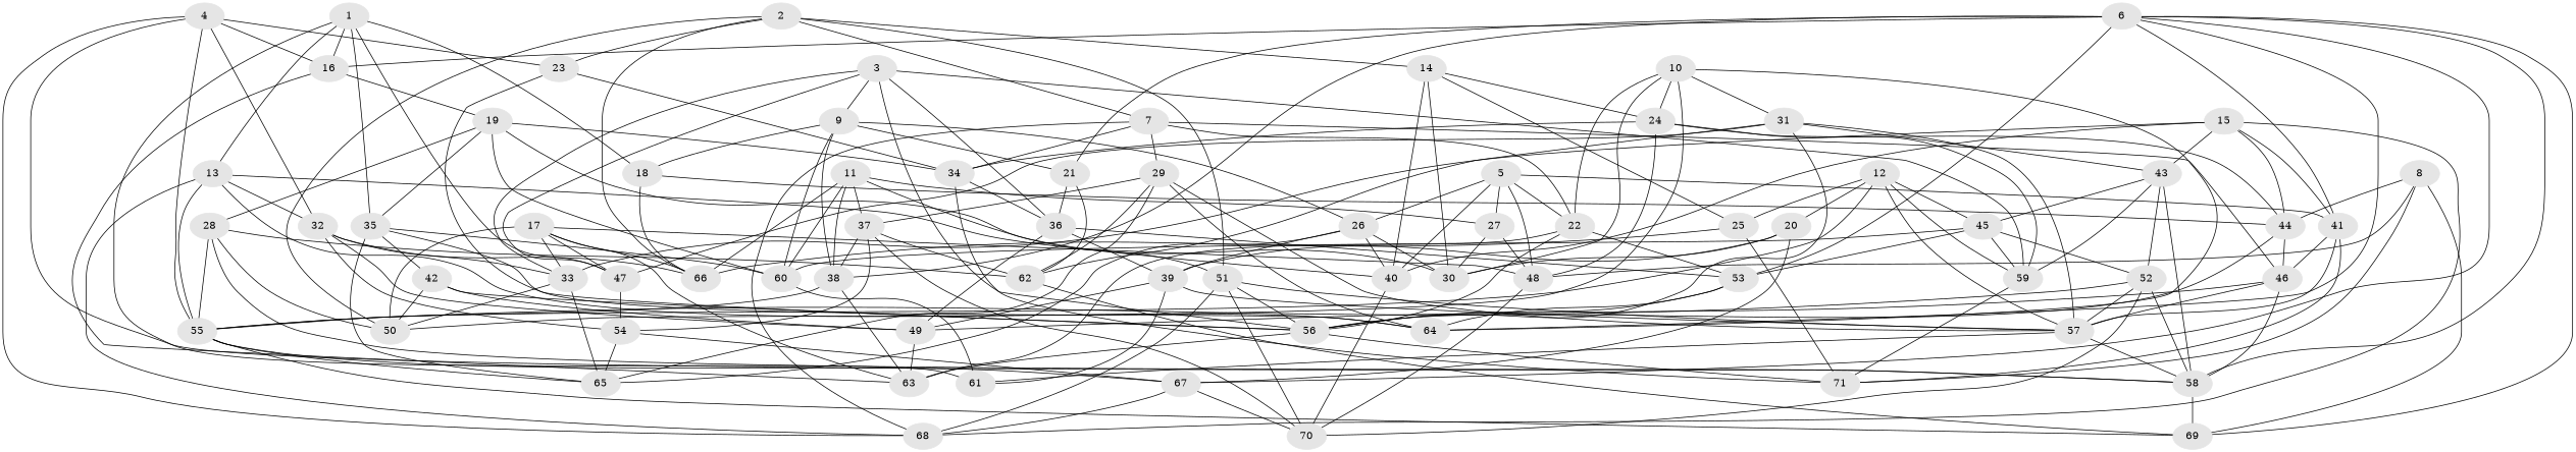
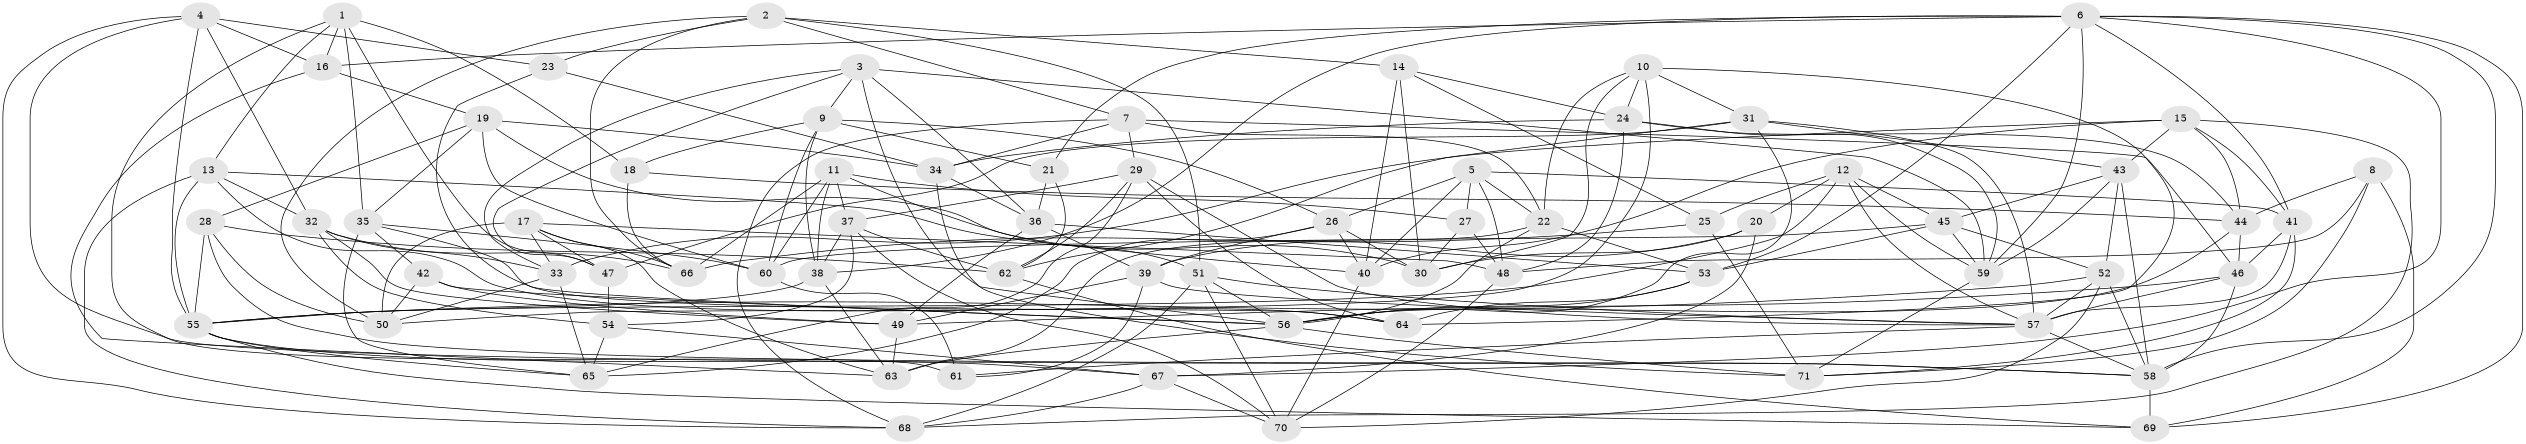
  graph {
    node [color=gray90 style=filled]
    edge [weight=1.0]
    1
    13
    16
    18
    35
    47
    61
    32
    55
    68
    40
    64
    19
    63
    66
    44
    60
    65
    42
    54
    2
    7
    14
    23
    50
    51
    22
    29
    34
    46
    24
    30
    25
    56
    57
    70
    3
    9
    33
    36
    59
    26
    21
    38
    53
    39
    49
    71
    4
    58
    67
    69
    5
    27
    41
    48
    6
    62
    37
    8
    10
    31
    43
    11
    12
    20
    45
    52
    15
    28
    17
    1 -- 13
    1 -- 16
    1 -- 18
    1 -- 35
    1 -- 47
    1 -- 61
    13 -- 32
    13 -- 55
    13 -- 68
    13 -- 40
    13 -- 64
    16 -- 19
    16 -- 63
    18 -- 66
    18 -- 44
    35 -- 64
    35 -- 60
    35 -- 65
    35 -- 42
    47 -- 54 [weight=2.0]
    32 -- 66
    32 -- 54
    32 -- 33
    32 -- 49
    55 -- 65
    55 -- 67
    55 -- 69
    40 -- 70
    19 -- 35
    19 -- 60
    19 -- 34
    19 -- 30
    19 -- 28
    44 -- 46
    44 -- 56
    60 -- 61
    42 -- 50
    42 -- 56
    42 -- 49
    54 -- 65
    54 -- 67
    2 -- 66
    2 -- 7
    2 -- 14
    2 -- 23
    2 -- 50
    2 -- 51
    7 -- 68
    7 -- 22
    7 -- 29
    7 -- 34
    7 -- 46
    14 -- 40
    14 -- 24
    14 -- 30
    14 -- 25
    23 -- 34
    23 -- 56
    51 -- 68
    51 -- 56
    51 -- 57
    51 -- 70
    22 -- 63
    22 -- 56
    22 -- 53
    29 -- 64
    29 -- 65
    29 -- 57
    29 -- 62
    29 -- 37
    34 -- 36
    34 -- 71
    46 -- 57
    46 -- 49
    46 -- 58
    24 -- 44
    24 -- 34
    24 -- 59
    24 -- 48
    25 -- 66
    25 -- 71
    56 -- 63
    56 -- 71
    57 -- 61
    57 -- 58
    3 -- 47
    3 -- 56
    3 -- 9
    3 -- 33
    3 -- 36
    3 -- 59
    9 -- 18
    9 -- 60
    9 -- 26
    9 -- 21
    9 -- 38
    33 -- 65
    33 -- 50
    36 -- 53
    36 -- 39
    36 -- 49
    59 -- 71
    26 -- 40
    26 -- 65
    26 -- 30
    26 -- 39
    21 -- 36
    21 -- 62
    38 -- 55
    38 -- 63
    53 -- 64
    53 -- 56
    39 -- 61
    39 -- 57
    39 -- 49
    49 -- 63
    4 -- 16
    4 -- 32
    4 -- 55
    4 -- 68
    4 -- 23
    4 -- 58
    58 -- 69
    67 -- 68
    67 -- 70
    5 -- 40
    5 -- 22
    5 -- 26
    5 -- 27
    5 -- 41
    5 -- 48
    27 -- 30
    27 -- 48
    41 -- 46
    41 -- 57
    41 -- 71
    48 -- 70
    6 -- 16 [weight=2.0]
-   6 -- 64
+   6 -- 59
    6 -- 21
    6 -- 38
    6 -- 53
    6 -- 58
    6 -- 67
    6 -- 69
    6 -- 41
    62 -- 69
    37 -- 54
    37 -- 70
    37 -- 38
    37 -- 62
    8 -- 44
    8 -- 71
    8 -- 69
    8 -- 48
    10 -- 64
    10 -- 50
    10 -- 22
    10 -- 24
    10 -- 30
    10 -- 31
    31 -- 47
    31 -- 56
    31 -- 57
    31 -- 62
    31 -- 43
    43 -- 59
    43 -- 58
    43 -- 45
    43 -- 52
    11 -- 66
    11 -- 60
    11 -- 51
    11 -- 38
    11 -- 27
    11 -- 37
    12 -- 55
    12 -- 25
    12 -- 57
    12 -- 59
    12 -- 20
    12 -- 45
    20 -- 30
    20 -- 39
    20 -- 67
    45 -- 60
    45 -- 59
    45 -- 53
    45 -- 52
    52 -- 55
    52 -- 57
    52 -- 70
    52 -- 58
    15 -- 68
    15 -- 40
    15 -- 44
    15 -- 33
    15 -- 41
    15 -- 43
    28 -- 55 [weight=2.0]
    28 -- 50
    28 -- 58
    28 -- 62
    17 -- 47
    17 -- 63
    17 -- 66
    17 -- 50
    17 -- 33
    17 -- 48
  }
